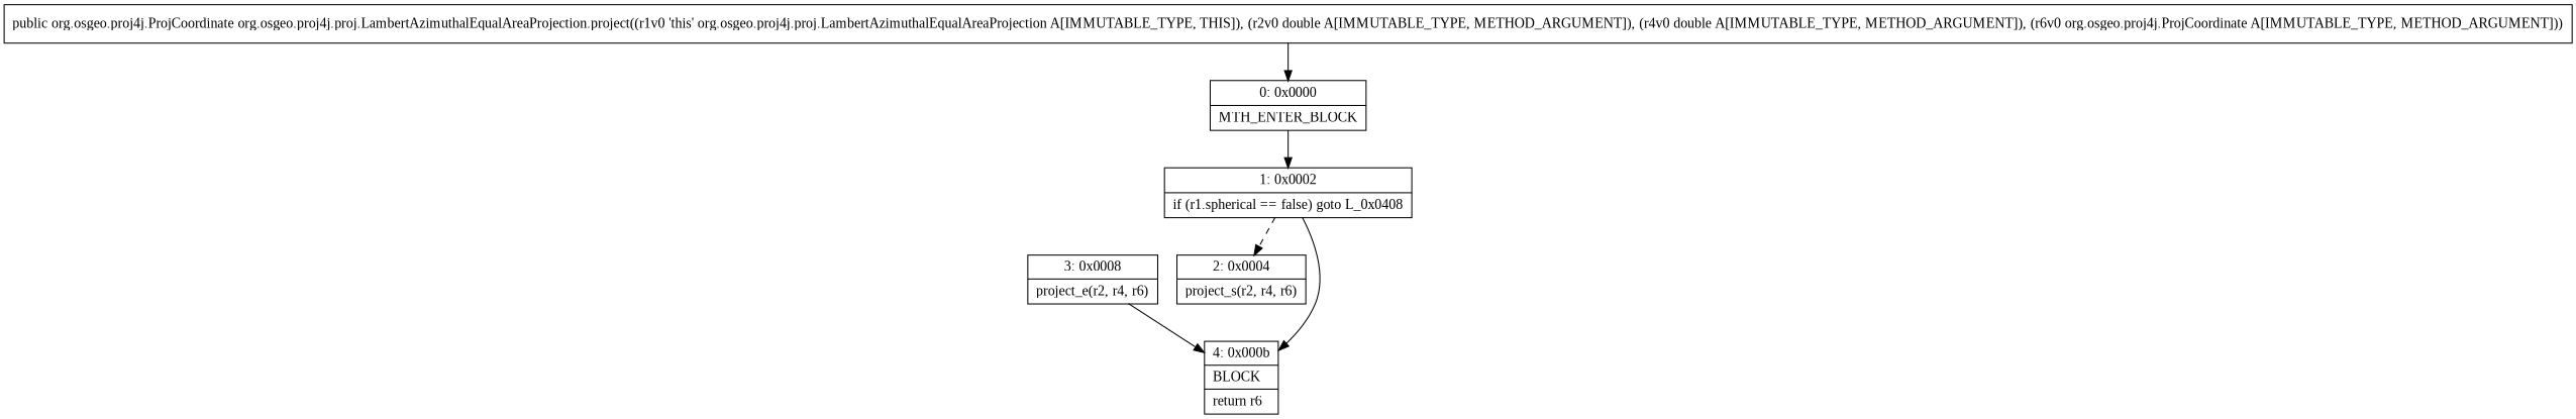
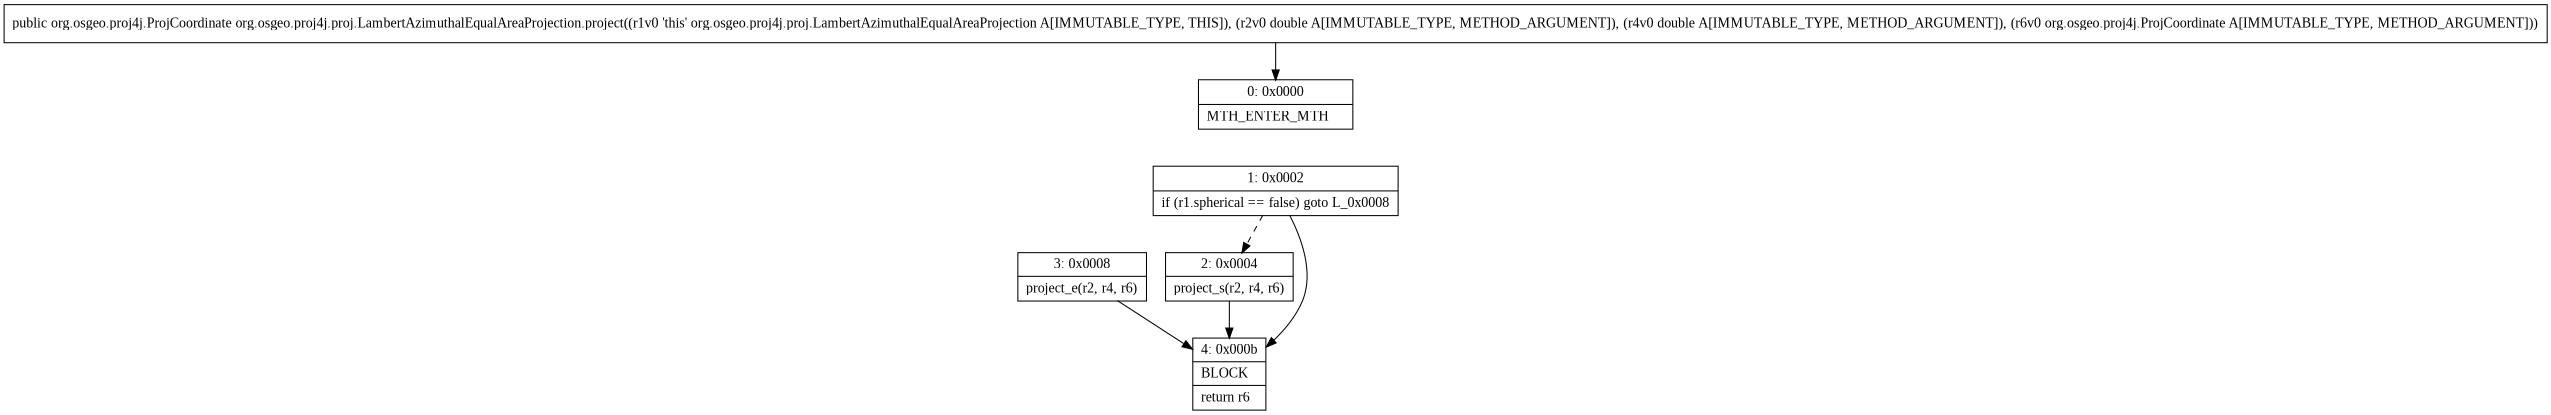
  digraph {
    fontname="Liberation Serif"
    node [fontname="Liberation Serif" shape=record]
    edge [fontname="Liberation Serif"]
-   n1 [label="{0\:\ 0x0000|MTH_ENTER_BLOCK\l}"]
-   n2 [label="{1\:\ 0x0002|if (r1.spherical == false) goto L_0x0408\l}"]
+   n1 [label="{0\:\ 0x0000|MTH_ENTER_MTH\l}"]
+   n2 [label="{1\:\ 0x0002|if (r1.spherical == false) goto L_0x0008\l}"]
    n3 [label="{2\:\ 0x0004|project_s(r2, r4, r6)\l}"]
    n4 [label="{4\:\ 0x000b|BLOCK\l|return r6\l}"]
    n5 [label="{3\:\ 0x0008|project_e(r2, r4, r6)\l}"]
    n6 [label="{public org.osgeo.proj4j.ProjCoordinate org.osgeo.proj4j.proj.LambertAzimuthalEqualAreaProjection.project((r1v0 'this' org.osgeo.proj4j.proj.LambertAzimuthalEqualAreaProjection A[IMMUTABLE_TYPE, THIS]), (r2v0 double A[IMMUTABLE_TYPE, METHOD_ARGUMENT]), (r4v0 double A[IMMUTABLE_TYPE, METHOD_ARGUMENT]), (r6v0 org.osgeo.proj4j.ProjCoordinate A[IMMUTABLE_TYPE, METHOD_ARGUMENT])) }"]
-   n1 -> n2
    n2 -> n3 [style=dashed]
    n2 -> n4
+   n3 -> n4
    n5 -> n4
    n6 -> n1
  }
